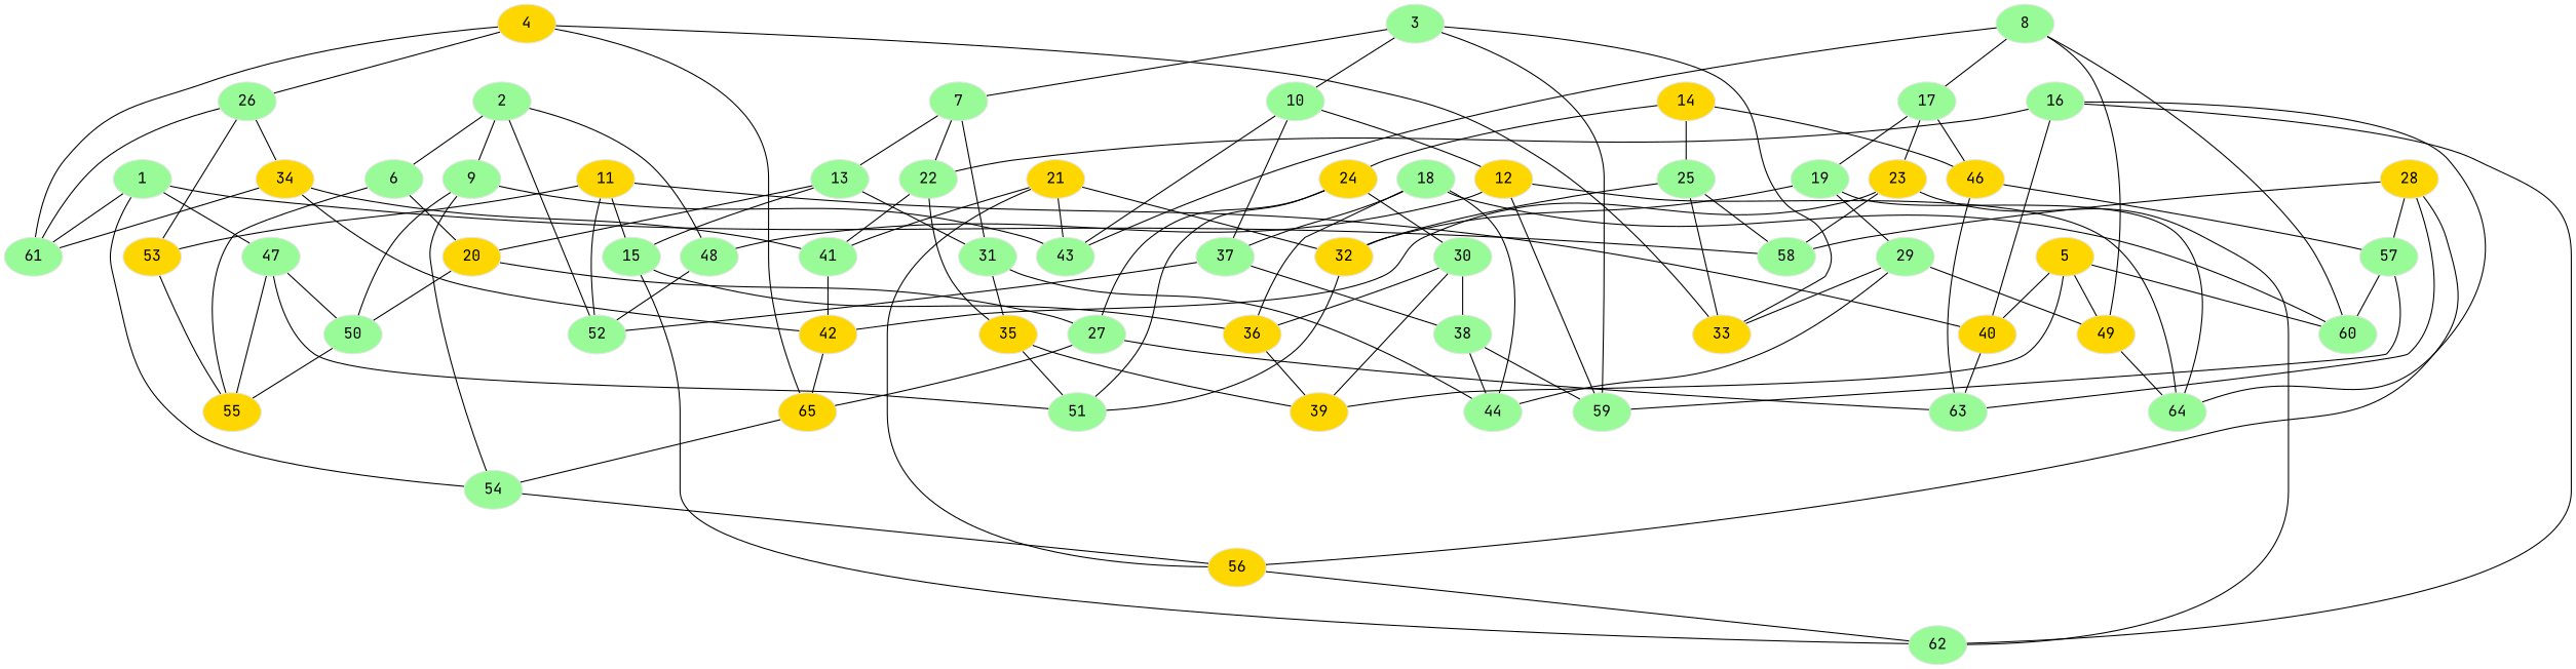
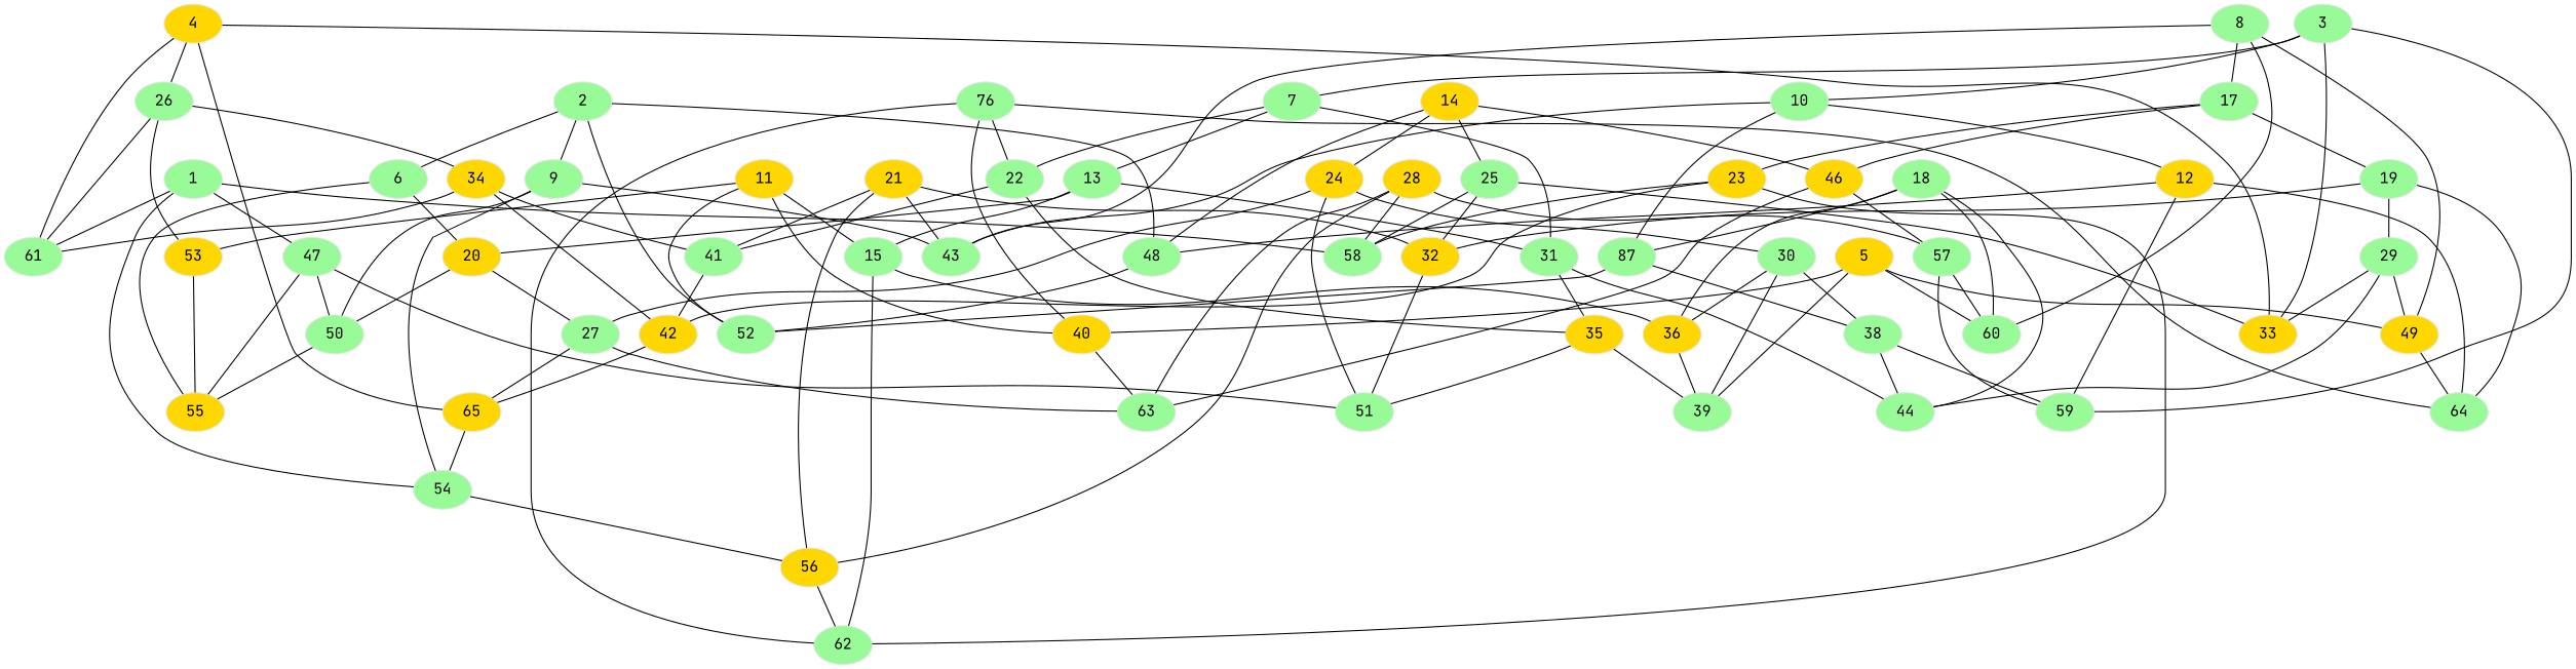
  graph {
    fontname="JetBrains Mono"
    node [color=gray90 fillcolor=palegreen fontname="JetBrains Mono" style=filled]
    edge [fontname="JetBrains Mono"]
    1
    47
    54
    58
    61
    55 [fillcolor=gold]
    50
    51
    56 [fillcolor=gold]
    2
    6
    9
    48
    52
    20 [fillcolor=gold]
    43
    3
    7
    10
    33 [fillcolor=gold]
    59
    13
    22
    31
    12 [fillcolor=gold]
-   37
+   37 [label=87]
    4 [fillcolor=gold]
    26
    n29 [fillcolor=gold label=65]
    53 [fillcolor=gold]
    34 [fillcolor=gold]
    5 [fillcolor=gold]
-   39 [fillcolor=gold]
+   39
    40 [fillcolor=gold]
    49 [fillcolor=gold]
    60
    63
    64
    27
    15
    41
    35 [fillcolor=gold]
    44
    8
    17
    46 [fillcolor=gold]
    19
    23 [fillcolor=gold]
    38
    11 [fillcolor=gold]
    36 [fillcolor=gold]
    62
    14 [fillcolor=gold]
    24 [fillcolor=gold]
    25
    30
    32 [fillcolor=gold]
    57
-   16
+   16 [label=76]
    29
    42 [fillcolor=gold]
    18
    21 [fillcolor=gold]
    28 [fillcolor=gold]
    1 -- 47
    1 -- 54
    1 -- 58
    1 -- 61
    47 -- 55
    47 -- 50
    47 -- 51
    54 -- 56
    50 -- 55
    56 -- 62
    2 -- 6
    2 -- 9
    2 -- 48
    2 -- 52
    6 -- 55
    6 -- 20
    9 -- 54
    9 -- 50
    9 -- 43
    48 -- 52
    20 -- 50
    20 -- 27
    3 -- 7
    3 -- 10
    3 -- 33
    3 -- 59
    7 -- 13
    7 -- 22
    7 -- 31
    10 -- 43
    10 -- 12
    10 -- 37
    13 -- 20
    13 -- 31
    13 -- 15
    22 -- 41
    22 -- 35
    31 -- 35
    31 -- 44
    12 -- 48
    12 -- 59
    12 -- 64
    37 -- 52
    37 -- 38
    4 -- 61
    4 -- 33
    4 -- 26
    4 -- n29
    26 -- 61
    26 -- 53
    26 -- 34
    n29 -- 54
    53 -- 55
    34 -- 61
    34 -- 41
    34 -- 42
    5 -- 39
    5 -- 40
    5 -- 49
    5 -- 60
    40 -- 63
    49 -- 64
    27 -- n29
    27 -- 63
    15 -- 36
    15 -- 62
    41 -- 42
    35 -- 51
    35 -- 39
    8 -- 43
    8 -- 49
    8 -- 60
    8 -- 17
    17 -- 46
    17 -- 19
    17 -- 23
    46 -- 63
    46 -- 57
    19 -- 64
    19 -- 32
    19 -- 29
    23 -- 58
    23 -- 62
    23 -- 42
    38 -- 59
    38 -- 44
    11 -- 52
    11 -- 53
    11 -- 40
    11 -- 15
    36 -- 39
+   14 -- 48
    14 -- 46
    14 -- 24
    14 -- 25
    24 -- 51
    24 -- 27
    24 -- 30
    25 -- 58
    25 -- 33
    25 -- 32
    30 -- 39
    30 -- 38
    30 -- 36
    32 -- 51
    57 -- 59
    57 -- 60
    16 -- 22
    16 -- 40
    16 -- 64
    16 -- 62
    29 -- 33
    29 -- 49
    29 -- 44
    42 -- n29
    18 -- 37
    18 -- 60
    18 -- 44
    18 -- 36
    21 -- 56
    21 -- 43
    21 -- 41
    21 -- 32
    28 -- 58
    28 -- 56
    28 -- 63
    28 -- 57
  }
